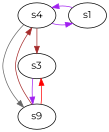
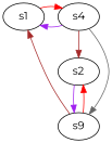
  digraph {
    fontname=Montserrat
    node [fontname=Montserrat player=1]
    edge [color=purple fontname=Montserrat]
-   s2 [label=s3]
+   s2
    n2 [label=s9 player=0]
    s4
    s1 [player=0]
    s2 -> n2
    n2 -> s2 [color=red constraint="!(time % 6 == 4)"]
-   n2 -> s4 [color=brown constraint="time % 3 == 2 && time % 5 == 3"]
+   n2 -> s1 [color=brown constraint="time % 3 == 2 && time % 5 == 3"]
    s4 -> s2 [color=brown]
    s4 -> n2 [color=gray40 constraint="time % 5 == 2 || time % 5 == 3"]
    s4 -> s1 [constraint="time == 23"]
-   s1 -> s4 [constraint="time % 4 == 0 || time % 2 == 1"]
+   s1 -> s4 [color=red constraint="time % 4 == 0 || time % 2 == 1"]
  }
